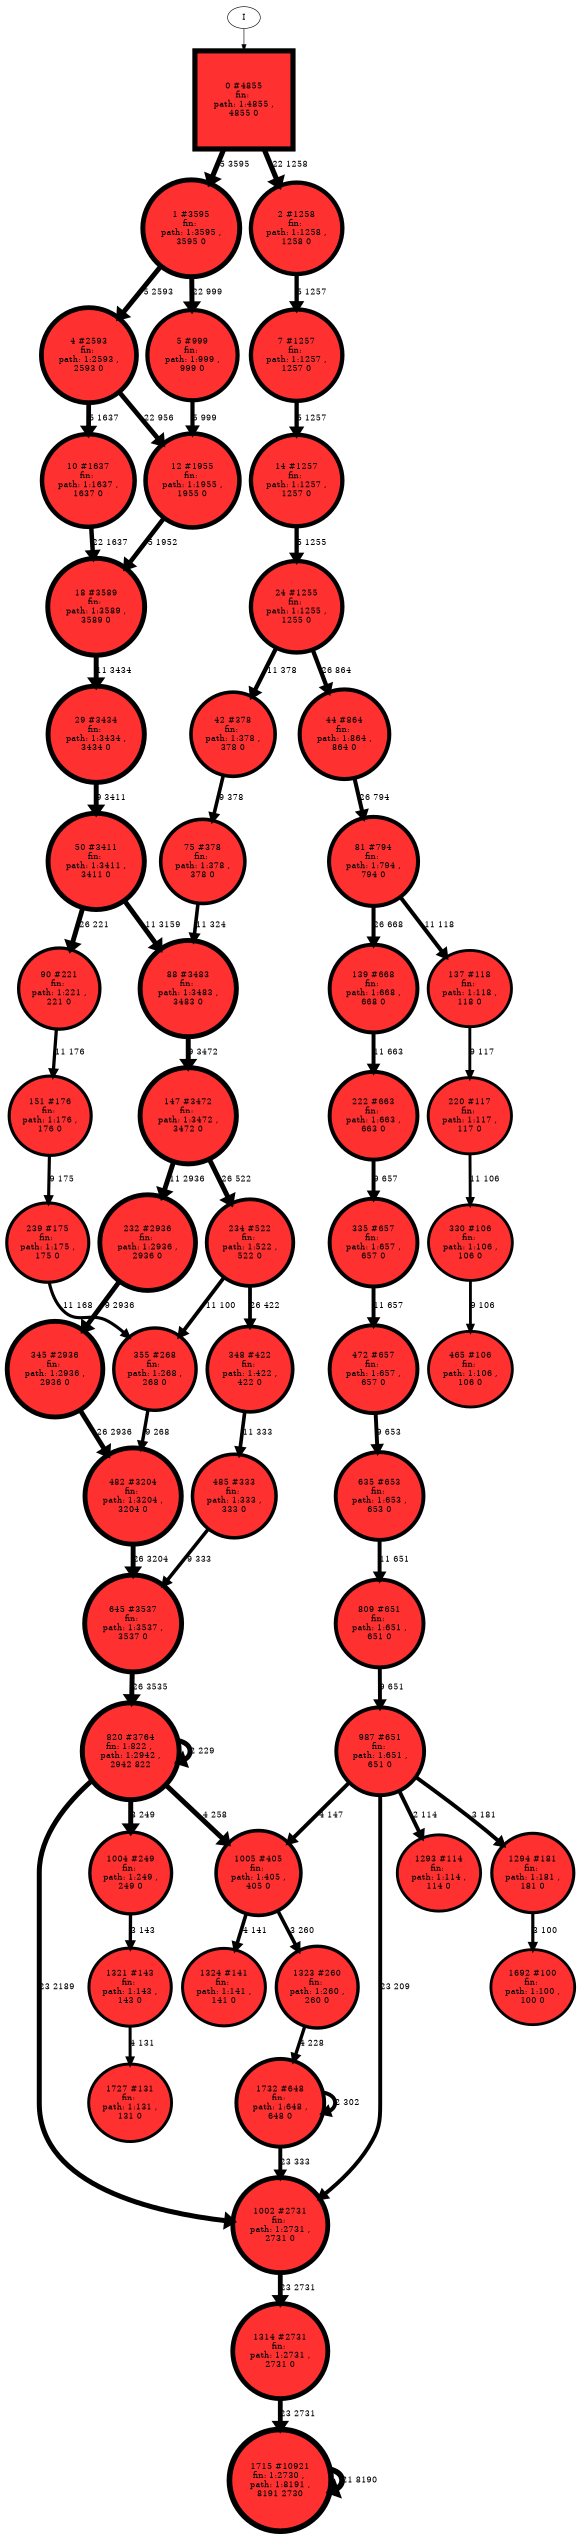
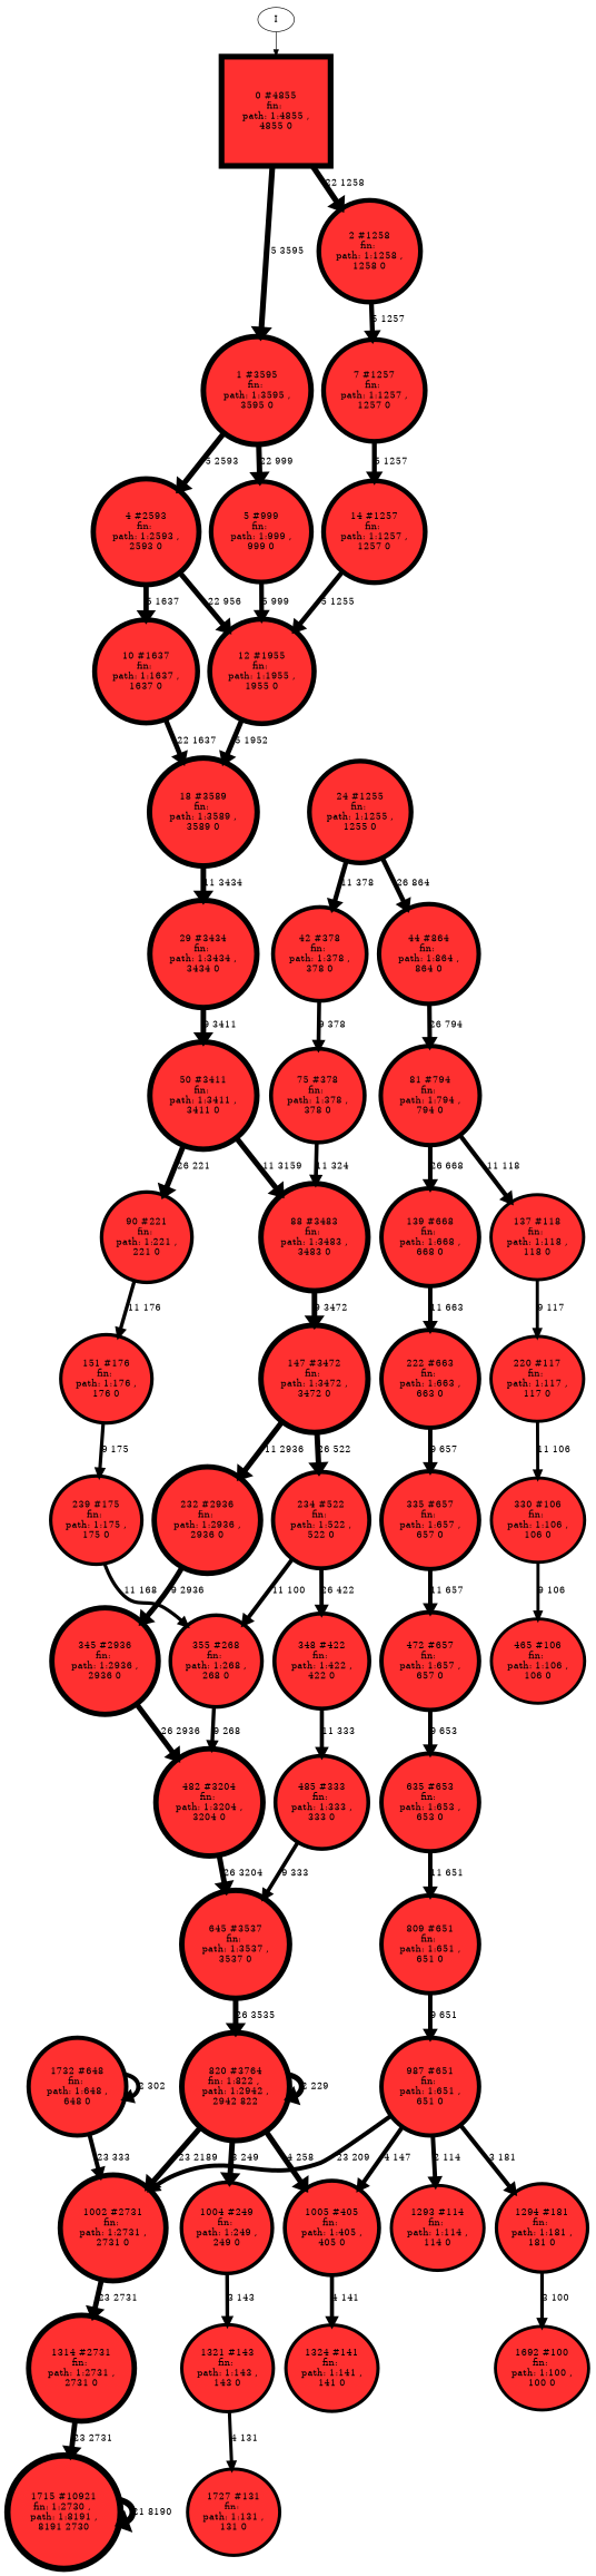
  digraph {
    node [fillcolor=firebrick1 penwidth=7.13728 style=filled]
    edge [penwidth=6.48004]
    n1 [height=2.25002 label="0 #4855\nfin: \n path: 1:4855 , \n4855 0" penwidth=8.48797 shape=box width=2.25002]
    n2 [height=2.21785 label="1 #3595\nfin: \n path: 1:3595 , \n3595 0" penwidth=8.18758 width=2.21785]
    n3 [height=2.09655 label="2 #1258\nfin: \n path: 1:1258 , \n1258 0" penwidth=7.13807 width=2.09655]
    n4 [height=2.18165 label="4 #2593\nfin: \n path: 1:2593 , \n2593 0" penwidth=7.86096 width=2.18165]
    n5 [height=2.06784 label="5 #999\nfin: \n path: 1:999 , \n999 0" penwidth=6.90776 width=2.06784]
    n6 [height=2.09646 label="7 #1257\nfin: \n path: 1:1257 , \n1257 0" width=2.09646]
    I [fillcolor="" penwidth="" style=""]
    n8 [height=2.12838 label="10 #1637\nfin: \n path: 1:1637 , \n1637 0" penwidth=7.40123 width=2.12838]
    n9 [height=2.14928 label="12 #1955\nfin: \n path: 1:1955 , \n1955 0" penwidth=7.57866 width=2.14928]
    n10 [height=2.09646 label="14 #1257\nfin: \n path: 1:1257 , \n1257 0" width=2.09646]
    n11 [height=2.21767 label="18 #3589\nfin: \n path: 1:3589 , \n3589 0" penwidth=8.18591 width=2.21767]
    n12 [height=2.09626 label="24 #1255\nfin: \n path: 1:1255 , \n1255 0" penwidth=7.13569 width=2.09626]
    n13 [height=2.21285 label="29 #3434\nfin: \n path: 1:3434 , \n3434 0" penwidth=8.14177 width=2.21285]
    n14 [height=1.93695 label="42 #378\nfin: \n path: 1:378 , \n378 0" penwidth=5.93754 width=1.93695]
    n15 [height=2.04933 label="44 #864\nfin: \n path: 1:864 , \n864 0" penwidth=6.76273 width=2.04933]
    n16 [height=2.21212 label="50 #3411\nfin: \n path: 1:3411 , \n3411 0" penwidth=8.13505 width=2.21212]
    n17 [height=1.93695 label="75 #378\nfin: \n path: 1:378 , \n378 0" penwidth=5.93754 width=1.93695]
    n18 [height=2.0384 label="81 #794\nfin: \n path: 1:794 , \n794 0" penwidth=6.67834 width=2.0384]
    n19 [height=2.2144 label="88 #3483\nfin: \n path: 1:3483 , \n3483 0" penwidth=8.15594 width=2.2144]
    n20 [height=1.85672 label="90 #221\nfin: \n path: 1:221 , \n221 0" penwidth=5.40268 width=1.85672]
    n21 [height=1.75425 label="137 #118\nfin: \n path: 1:118 , \n118 0" penwidth=4.77912 width=1.75425]
    n22 [height=2.01567 label="139 #668\nfin: \n path: 1:668 , \n668 0" penwidth=6.50578 width=2.01567]
    n23 [height=2.21406 label="147 #3472\nfin: \n path: 1:3472 , \n3472 0" penwidth=8.15277 width=2.21406]
    n24 [height=1.8207 label="151 #176\nfin: \n path: 1:176 , \n176 0" penwidth=5.17615 width=1.8207]
    n25 [height=1.75279 label="220 #117\nfin: \n path: 1:117 , \n117 0" penwidth=4.77068 width=1.75279]
    n26 [height=2.01467 label="222 #663\nfin: \n path: 1:663 , \n663 0" penwidth=6.49828 width=2.01467]
    n27 [height=2.19557 label="232 #2936\nfin: \n path: 1:2936 , \n2936 0" penwidth=7.98514 width=2.19557]
    n28 [height=1.98232 label="234 #522\nfin: \n path: 1:522 , \n522 0" penwidth=6.25958 width=1.98232]
    n29 [height=1.81978 label="239 #175\nfin: \n path: 1:175 , \n175 0" penwidth=5.17048 width=1.81978]
    n30 [height=1.73569 label="330 #106\nfin: \n path: 1:106 , \n106 0" penwidth=4.67283 width=1.73569]
    n31 [height=2.01346 label="335 #657\nfin: \n path: 1:657 , \n657 0" penwidth=6.4892 width=2.01346]
    n32 [height=2.19557 label="345 #2936\nfin: \n path: 1:2936 , \n2936 0" penwidth=7.98514 width=2.19557]
    n33 [height=1.88627 label="355 #268\nfin: \n path: 1:268 , \n268 0" penwidth=5.59471 width=1.88627]
    n34 [height=1.95265 label="348 #422\nfin: \n path: 1:422 , \n422 0" penwidth=6.04737 width=1.95265]
    n35 [height=1.73569 label="465 #106\nfin: \n path: 1:106 , \n106 0" penwidth=4.67283 width=1.73569]
    n36 [height=2.01346 label="472 #657\nfin: \n path: 1:657 , \n657 0" penwidth=6.4892 width=2.01346]
    n37 [height=2.20524 label="482 #3204\nfin: \n path: 1:3204 , \n3204 0" penwidth=8.07247 width=2.20524]
    n38 [height=1.91856 label="485 #333\nfin: \n path: 1:333 , \n333 0" penwidth=5.81114 width=1.91856]
    n39 [height=2.01265 label="635 #653\nfin: \n path: 1:653 , \n653 0" penwidth=6.48311 width=2.01265]
    n40 [height=2.21608 label="645 #3537\nfin: \n path: 1:3537 , \n3537 0" penwidth=8.17132 width=2.21608]
    n41 [height=2.01224 label="809 #651\nfin: \n path: 1:651 , \n651 0" penwidth=6.48004 width=2.01224]
    n42 [height=2.22284 label="820 #3764\nfin: 1:822 , \n path: 1:2942 , \n2942 822" penwidth=8.2335 width=2.22284]
    n43 [height=2.01224 label="987 #651\nfin: \n path: 1:651 , \n651 0" penwidth=6.48004 width=2.01224]
    n44 [height=2.18749 label="1002 #2731\nfin: \n path: 1:2731 , \n2731 0" penwidth=7.91279 width=2.18749]
    n45 [height=1.8751 label="1004 #249\nfin: \n path: 1:249 , \n249 0" penwidth=5.52146 width=1.8751]
    n46 [height=1.94682 label="1005 #405\nfin: \n path: 1:405 , \n405 0" penwidth=6.00635 width=1.94682]
    n47 [height=1.74832 label="1293 #114\nfin: \n path: 1:114 , \n114 0" penwidth=4.74493 width=1.74832]
    n48 [height=1.8252 label="1294 #181\nfin: \n path: 1:181 , \n181 0" penwidth=5.20401 width=1.8252]
    n49 [height=2.18749 label="1314 #2731\nfin: \n path: 1:2731 , \n2731 0" penwidth=7.91279 width=2.18749]
    n50 [height=1.78672 label="1321 #143\nfin: \n path: 1:143 , \n143 0" penwidth=4.96981 width=1.78672]
-   n51 [height=1.88168 label="1323 #260\nfin: \n path: 1:260 , \n260 0" penwidth=5.56452 width=1.88168]
    n52 [height=1.78437 label="1324 #141\nfin: \n path: 1:141 , \n141 0" penwidth=4.95583 width=1.78437]
    n53 [height=1.72546 label="1692 #100\nfin: \n path: 1:100 , \n100 0" penwidth=4.61512 width=1.72546]
    n54 [height=2.332 label="1715 #10921\nfin: 1:2730 , \n path: 1:8191 , \n8191 2730" penwidth=9.29853 width=2.332]
    n55 [height=1.77203 label="1727 #131\nfin: \n path: 1:131 , \n131 0" penwidth=4.8828 width=1.77203]
    n56 [height=2.01162 label="1732 #648\nfin: \n path: 1:648 , \n648 0" penwidth=6.47543 width=2.01162]
    n1 -> n2 [label="5 3595 " penwidth=8.48797]
    n1 -> n3 [label="22 1258 " penwidth=8.48797]
    n2 -> n4 [label="5 2593 " penwidth=8.18758]
    n2 -> n5 [label="22 999 " penwidth=8.18758]
    n3 -> n6 [label="5 1257 " penwidth=7.13807]
    n4 -> n8 [label="5 1637 " penwidth=7.86096]
    n4 -> n9 [label="22 956 " penwidth=7.86096]
    n5 -> n9 [label="5 999 " penwidth=6.90776]
    n6 -> n10 [label="5 1257 " penwidth=7.13728]
    I -> n1 [penwidth=""]
    n8 -> n11 [label="22 1637 " penwidth=7.40123]
    n9 -> n11 [label="5 1952 " penwidth=7.57866]
-   n10 -> n12 [label="5 1255 " penwidth=7.13728]
+   n10 -> n9 [label="5 1255 " penwidth=7.13728]
    n11 -> n13 [label="11 3434 " penwidth=8.18591]
    n12 -> n14 [label="11 378 " penwidth=7.13569]
    n12 -> n15 [label="26 864 " penwidth=7.13569]
    n13 -> n16 [label="9 3411 " penwidth=8.14177]
    n14 -> n17 [label="9 378 " penwidth=5.93754]
    n15 -> n18 [label="26 794 " penwidth=6.76273]
    n16 -> n19 [label="11 3159 " penwidth=8.13505]
    n16 -> n20 [label="26 221 " penwidth=8.13505]
    n17 -> n19 [label="11 324 " penwidth=5.93754]
    n18 -> n21 [label="11 118 " penwidth=6.67834]
    n18 -> n22 [label="26 668 " penwidth=6.67834]
    n19 -> n23 [label="9 3472 " penwidth=8.15594]
    n20 -> n24 [label="11 176 " penwidth=5.40268]
    n21 -> n25 [label="9 117 " penwidth=4.77912]
    n22 -> n26 [label="11 663 " penwidth=6.50578]
    n23 -> n27 [label="11 2936 " penwidth=8.15277]
    n23 -> n28 [label="26 522 " penwidth=8.15277]
    n24 -> n29 [label="9 175 " penwidth=5.17615]
    n25 -> n30 [label="11 106 " penwidth=4.77068]
    n26 -> n31 [label="9 657 " penwidth=6.49828]
    n27 -> n32 [label="9 2936 " penwidth=7.98514]
    n28 -> n33 [label="11 100 " penwidth=6.25958]
    n28 -> n34 [label="26 422 " penwidth=6.25958]
    n29 -> n33 [label="11 168 " penwidth=5.17048]
    n30 -> n35 [label="9 106 " penwidth=4.67283]
    n31 -> n36 [label="11 657 " penwidth=6.4892]
    n32 -> n37 [label="26 2936 " penwidth=7.98514]
    n33 -> n37 [label="9 268 " penwidth=5.59471]
    n34 -> n38 [label="11 333 " penwidth=6.04737]
    n36 -> n39 [label="9 653 " penwidth=6.4892]
    n37 -> n40 [label="26 3204 " penwidth=8.07247]
    n38 -> n40 [label="9 333 " penwidth=5.81114]
    n39 -> n41 [label="11 651 " penwidth=6.48311]
    n40 -> n42 [label="26 3535 " penwidth=8.17132]
    n41 -> n43 [label="9 651 "]
    n42 -> n42 [label="2 229 " penwidth=8.2335]
    n42 -> n44 [label="23 2189 " penwidth=8.2335]
    n42 -> n45 [label="3 249 " penwidth=8.2335]
    n42 -> n46 [label="4 258 " penwidth=8.2335]
    n43 -> n44 [label="23 209 "]
    n43 -> n46 [label="4 147 "]
    n43 -> n47 [label="2 114 "]
    n43 -> n48 [label="3 181 "]
    n44 -> n49 [label="23 2731 " penwidth=7.91279]
    n45 -> n50 [label="3 143 " penwidth=5.52146]
-   n46 -> n51 [label="3 260 " penwidth=6.00635]
    n46 -> n52 [label="4 141 " penwidth=6.00635]
    n48 -> n53 [label="3 100 " penwidth=5.20401]
    n49 -> n54 [label="23 2731 " penwidth=7.91279]
    n50 -> n55 [label="4 131 " penwidth=4.96981]
-   n51 -> n56 [label="4 228 " penwidth=5.56452]
    n54 -> n54 [label="21 8190 " penwidth=9.29853]
    n56 -> n44 [label="23 333 " penwidth=6.47543]
    n56 -> n56 [label="2 302 " penwidth=6.47543]
  }
